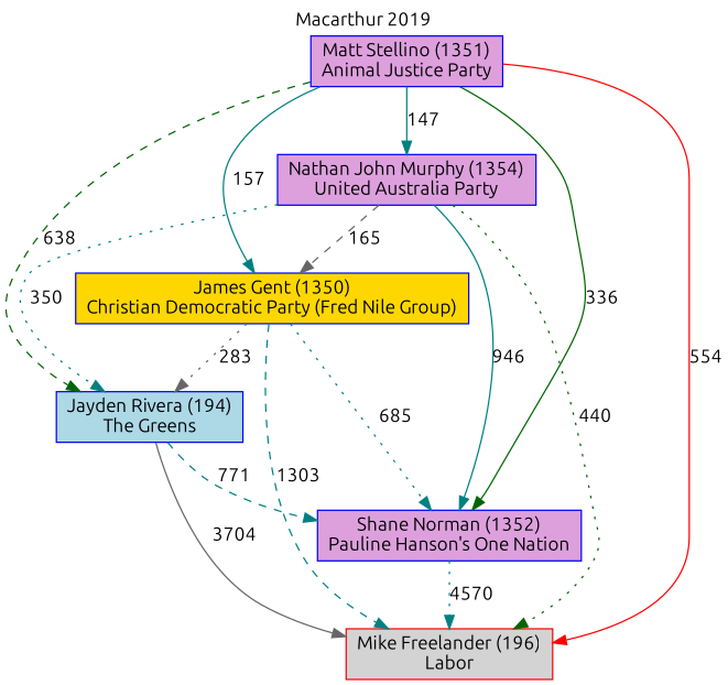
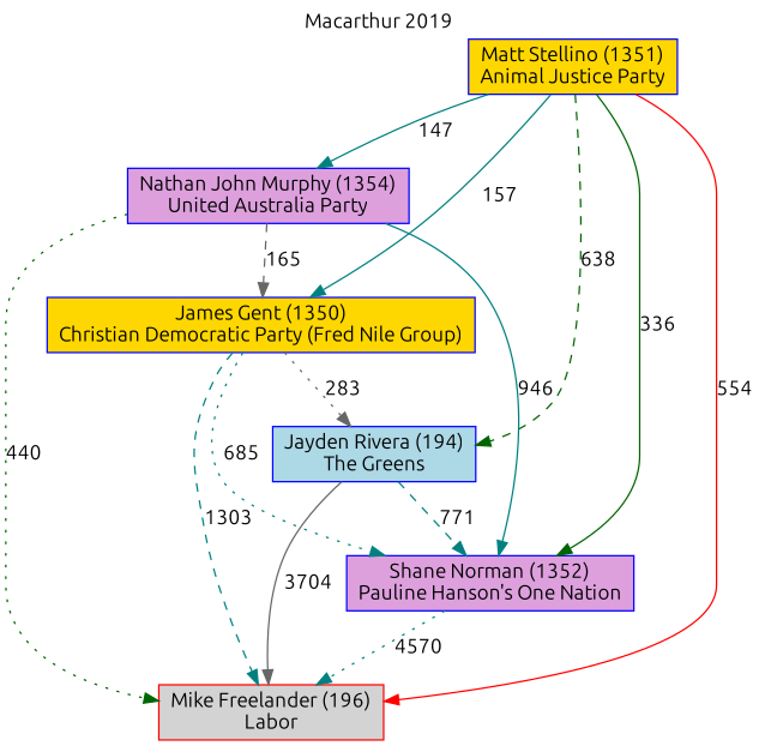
  digraph {
    fontname=Ubuntu
    label="Macarthur 2019"
    labelloc=t
    mclimit=10
    node [color=blue fillcolor=gold fontname=Ubuntu shape=box style=filled]
    edge [color=teal fontname=Ubuntu style=solid]
    n1 [label="James Gent (1350)\nChristian Democratic Party (Fred Nile Group)"]
    n2 [fillcolor=lightblue label="Jayden Rivera (194)\nThe Greens"]
    n3 [color=red fillcolor=lightgrey label="Mike Freelander (196)\nLabor"]
    n4 [fillcolor=plum label="Shane Norman (1352)\nPauline Hanson's One Nation"]
-   n5 [fillcolor=plum label="Matt Stellino (1351)\nAnimal Justice Party"]
+   n5 [label="Matt Stellino (1351)\nAnimal Justice Party"]
    n6 [fillcolor=plum label="Nathan John Murphy (1354)\nUnited Australia Party"]
    n1 -> n2 [color=gray40 label=283 style=dotted]
    n1 -> n3 [label=1303 style=dashed]
    n1 -> n4 [label=685 style=dotted]
    n2 -> n3 [color=gray40 label=3704]
    n2 -> n4 [label=771 style=dashed]
    n4 -> n3 [label=4570 style=dotted]
    n5 -> n1 [label=157]
    n5 -> n2 [color=darkgreen label=638 style=dashed]
    n5 -> n3 [color=red label=554]
    n5 -> n4 [color=darkgreen label=336]
    n5 -> n6 [label=147]
    n6 -> n1 [color=gray40 label=165 style=dashed]
-   n6 -> n2 [label=350 style=dotted]
    n6 -> n3 [color=darkgreen label=440 style=dotted]
    n6 -> n4 [label=946]
  }
